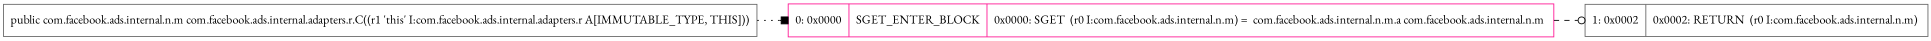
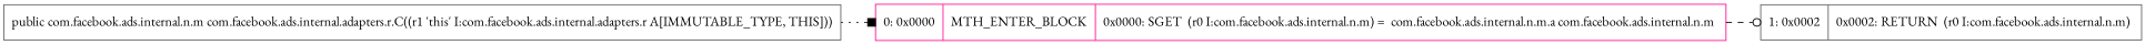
  digraph {
    rankdir=LR
    fontname="EB Garamond"
    node [shape=record color=gray40 fontname="EB Garamond"]
    edge [fontname="EB Garamond"]
-   n1 [label="{0\:\ 0x0000|SGET_ENTER_BLOCK\l|0x0000: SGET  (r0 I:com.facebook.ads.internal.n.m) =  com.facebook.ads.internal.n.m.a com.facebook.ads.internal.n.m \l}" color=deeppink]
+   n1 [label="{0\:\ 0x0000|MTH_ENTER_BLOCK\l|0x0000: SGET  (r0 I:com.facebook.ads.internal.n.m) =  com.facebook.ads.internal.n.m.a com.facebook.ads.internal.n.m \l}" color=deeppink]
    n2 [label="{1\:\ 0x0002|0x0002: RETURN  (r0 I:com.facebook.ads.internal.n.m) \l}"]
    n3 [label="{public com.facebook.ads.internal.n.m com.facebook.ads.internal.adapters.r.C((r1 'this' I:com.facebook.ads.internal.adapters.r A[IMMUTABLE_TYPE, THIS])) }"]
    n1 -> n2 [style=dashed arrowhead=odot]
    n3 -> n1 [style=dotted arrowhead=box]
  }
